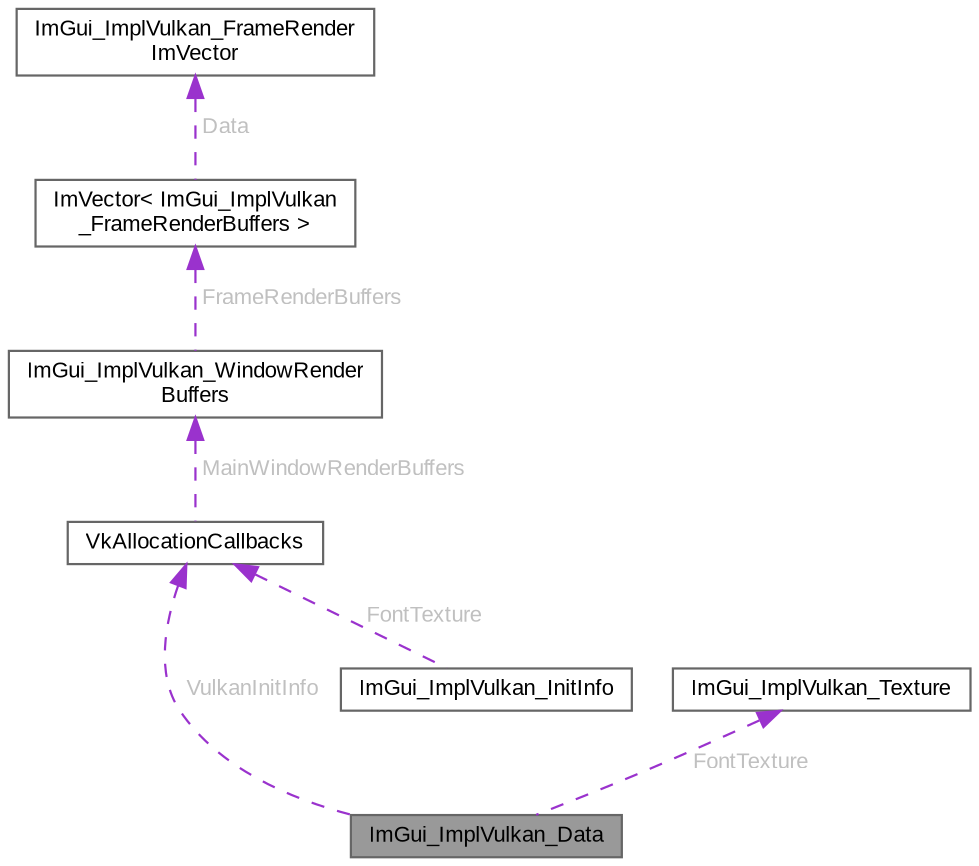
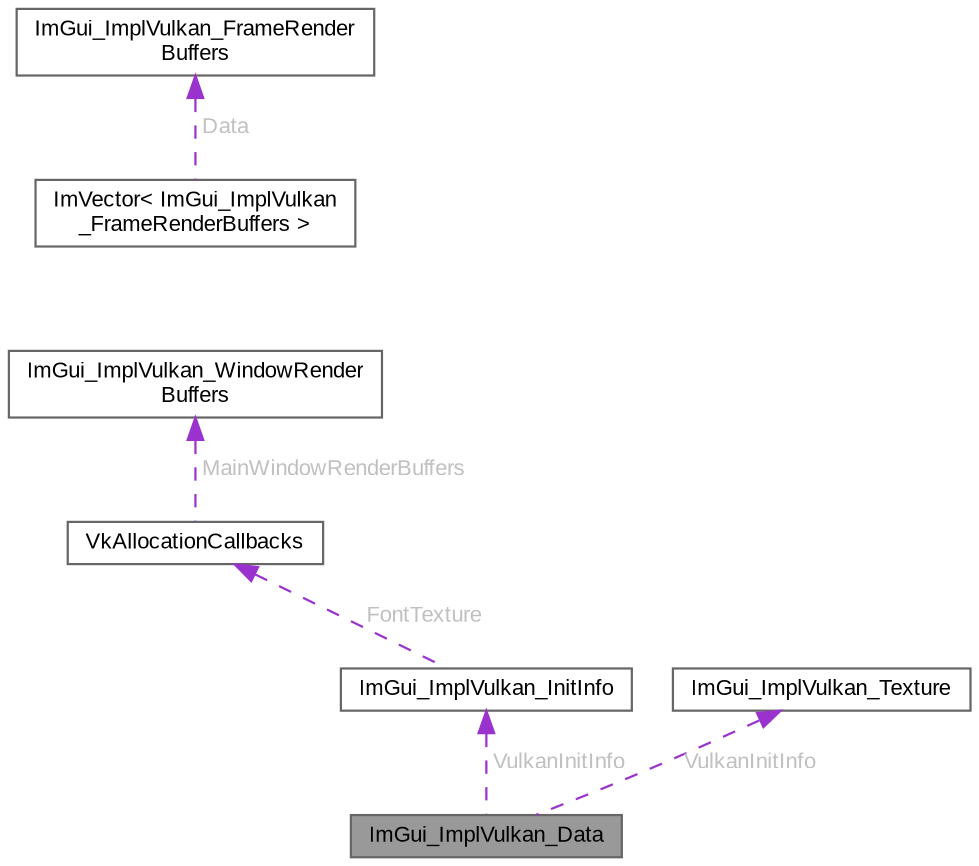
  digraph {
    fontname="Liberation Sans"
    rankdir=TB
    node [color=gray40 fillcolor=white fontname="Liberation Sans" fontsize=10 shape=box style=filled]
    edge [color=darkorchid3 dir=back fontcolor=grey fontname="Liberation Sans" fontsize=10 labelfontname=Helvetica labelfontsize=10 style=dashed]
    n1 [fillcolor=grey60 fontcolor=black height=0.2 label=ImGui_ImplVulkan_Data width=0.4]
    n2 [height=0.2 label=ImGui_ImplVulkan_InitInfo width=0.4]
    n3 [height=0.2 label=VkAllocationCallbacks width=0.4]
    n4 [height=0.2 label=ImGui_ImplVulkan_Texture width=0.4]
    n5 [height=0.2 label="ImGui_ImplVulkan_WindowRender\lBuffers" width=0.4]
    n6 [height=0.2 label="ImVector\< ImGui_ImplVulkan\l_FrameRenderBuffers \>" width=0.4]
-   n7 [height=0.2 label="ImGui_ImplVulkan_FrameRender\lImVector" width=0.4]
-   n3 -> n1 [label=" VulkanInitInfo"]
+   n7 [height=0.2 label="ImGui_ImplVulkan_FrameRender\lBuffers" width=0.4]
+   n2 -> n1 [label=" VulkanInitInfo"]
    n3 -> n2 [label=" FontTexture"]
-   n4 -> n1 [label=" FontTexture"]
+   n4 -> n1 [label=" VulkanInitInfo"]
    n5 -> n3 [label=" MainWindowRenderBuffers"]
-   n6 -> n5 [label=" FrameRenderBuffers"]
    n7 -> n6 [label=" Data"]
  }
